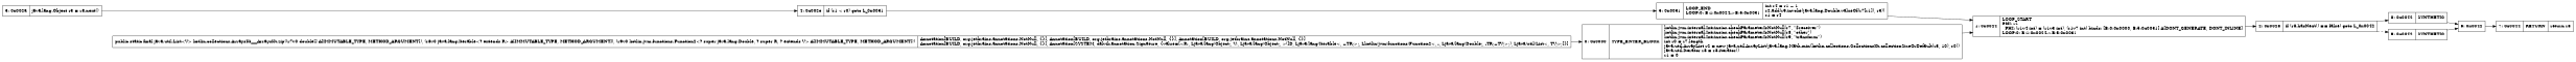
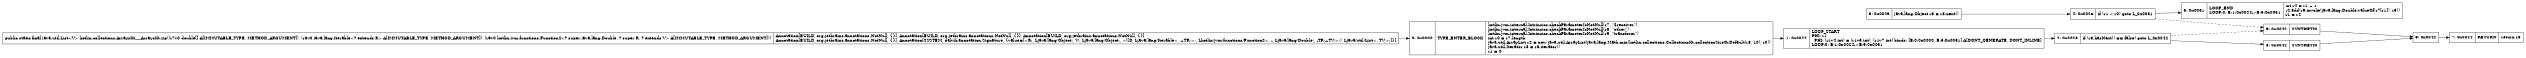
  digraph {
    rankdir=LR
    node [shape=record]
    n1 [label="{0\:\ 0x0000|TYPE_ENTER_BLOCK\l|kotlin.jvm.internal.Intrinsics.checkParameterIsNotNull(r7, \"$receiver\")\lkotlin.jvm.internal.Intrinsics.checkParameterIsNotNull(r8, \"other\")\lkotlin.jvm.internal.Intrinsics.checkParameterIsNotNull(r9, \"transform\")\lint r0 = r7.length\ljava.util.ArrayList r2 = new java.util.ArrayList(java.lang.Math.min(kotlin.collections.CollectionsKt.collectionSizeOrDefault(r8, 10), r0))\ljava.util.Iterator r8 = r8.iterator()\lr1 = 0\l}"]
    n2 [label="{1\:\ 0x0024|LOOP_START\lPHI: r1 \l  PHI: (r1v4 int) = (r1v3 int), (r1v7 int) binds: [B:0:0x0000, B:5:0x0031] A[DONT_GENERATE, DONT_INLINE]\lLOOP:0: B:1:0x0024\-\>B:5:0x0031\l}"]
    n3 [label="{2\:\ 0x0028|if (r8.hasNext() == false) goto L_0x0042\l}"]
    n4 [label="{8\:\ 0x0042|SYNTHETIC\l}"]
    n5 [label="{9\:\ 0x0042|SYNTHETIC\l}"]
    n6 [label="{3\:\ 0x002a|java.lang.Object r3 = r8.next()\l}"]
    n7 [label="{4\:\ 0x002e|if (r1 \< r0) goto L_0x0031\l}"]
    n8 [label="{6\:\ 0x0042}"]
    n9 [label="{5\:\ 0x0031|LOOP_END\lLOOP:0: B:1:0x0024\-\>B:5:0x0031\l|int r4 = r1 + 1\lr2.add(r9.invoke(java.lang.Double.valueOf(r7[r1]), r3))\lr1 = r4\l}"]
    n10 [label="{7\:\ 0x0044|RETURN\l|return r8\l}"]
    n11 [label="{public static final java.util.List\<V\> kotlin.collections.ArraysKt___ArraysKt.zip((r7v0 double[] A[IMMUTABLE_TYPE, METHOD_ARGUMENT]), (r8v0 java.lang.Iterable\<? extends R\> A[IMMUTABLE_TYPE, METHOD_ARGUMENT]), (r9v0 kotlin.jvm.functions.Function2\<? super java.lang.Double, ? super R, ? extends V\> A[IMMUTABLE_TYPE, METHOD_ARGUMENT]))  | Annotation[BUILD, org.jetbrains.annotations.NotNull, \{\}], Annotation[BUILD, org.jetbrains.annotations.NotNull, \{\}], Annotation[BUILD, org.jetbrains.annotations.NotNull, \{\}]\lAnnotation[BUILD, org.jetbrains.annotations.NotNull, \{\}], Annotation[SYSTEM, dalvik.annotation.Signature, \{value=[\<R:, Ljava\/lang\/Object;, V:, Ljava\/lang\/Object;, \>([D, Ljava\/lang\/Iterable\<, +TR;\>;, Lkotlin\/jvm\/functions\/Function2\<, \-, Ljava\/lang\/Double;, \-TR;+TV;\>;), Ljava\/util\/List\<, TV;\>;]\}]\l}"]
    n1 -> n2
    n2 -> n3
    n3 -> n4
    n3 -> n5 [style=dashed]
    n4 -> n8
    n5 -> n8
    n6 -> n7
+   n7 -> n5 [style=dashed]
    n7 -> n9
    n8 -> n10
-   n9 -> n2
    n11 -> n1
  }
